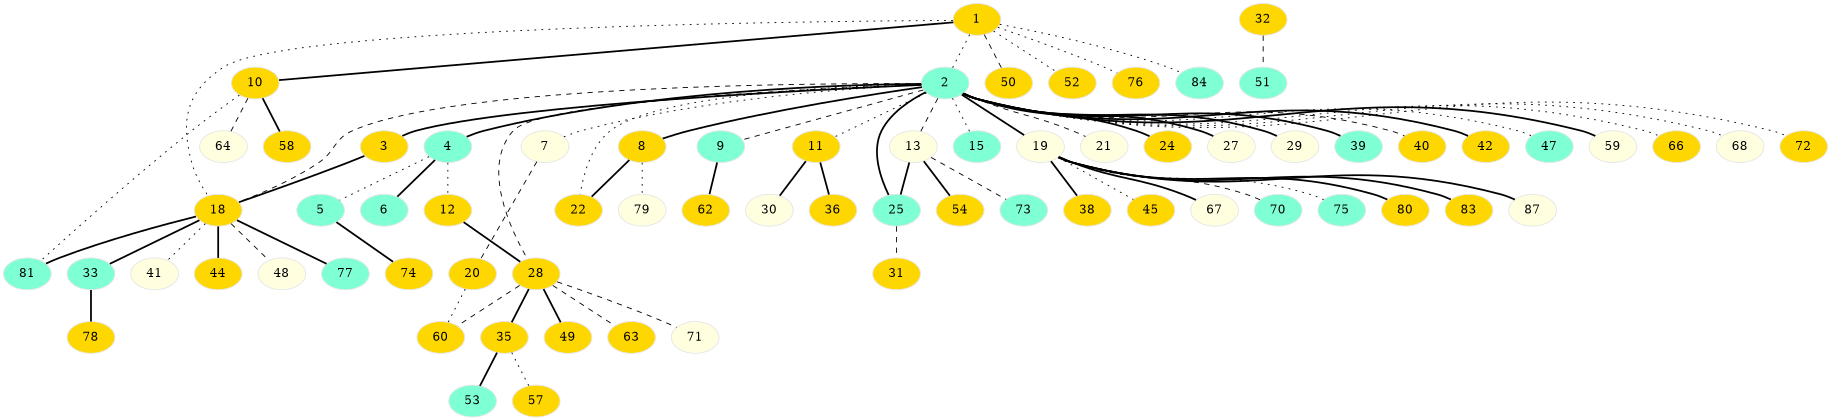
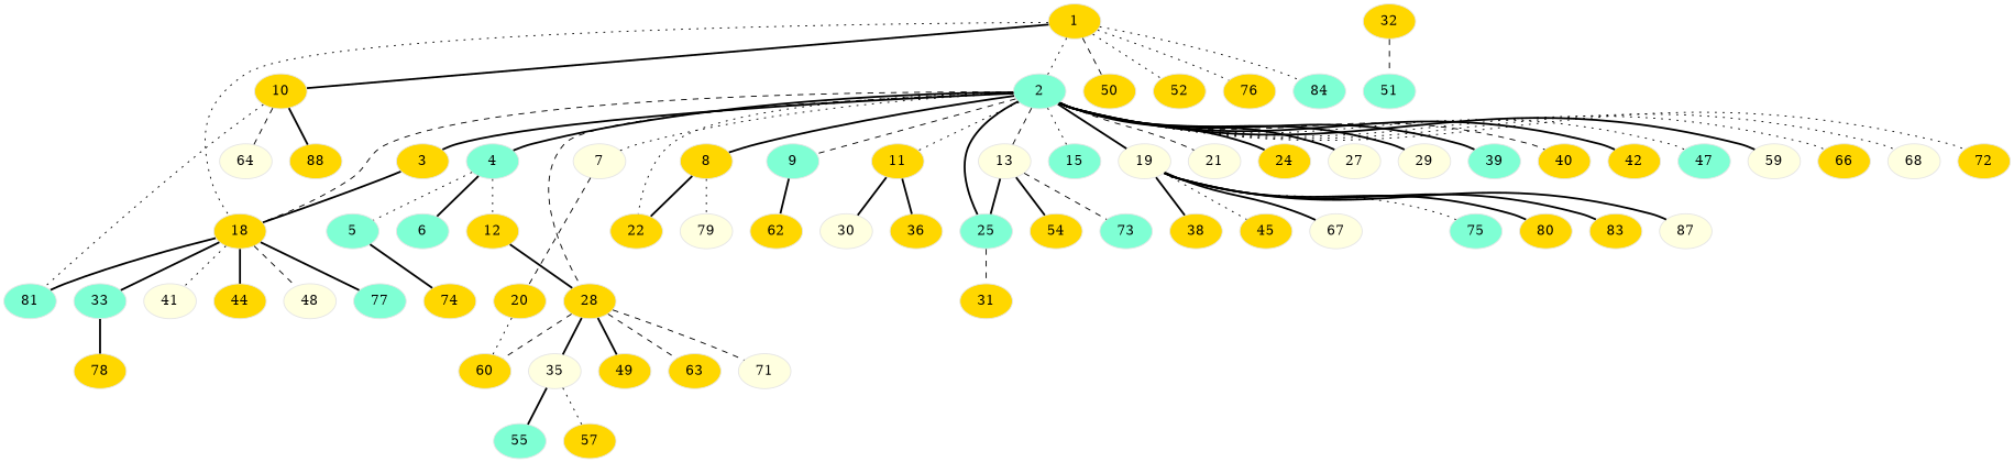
  graph {
    node [color=gray90 fillcolor=gold style=filled]
    edge [style=bold]
    1 [super="+14"]
    2 [fillcolor=aquamarine super="+23"]
    10 [super="+82"]
    18 [super="+61"]
    50
    52
    76
    84 [fillcolor=aquamarine]
    3
    4 [fillcolor=aquamarine super="+85"]
    7 [fillcolor=lightyellow]
    8 [super="+17"]
    9 [fillcolor=aquamarine super="+43"]
    11 [super="+16"]
    13 [fillcolor=lightyellow super="+86"]
    15 [fillcolor=aquamarine super="+53"]
    19 [fillcolor=lightyellow super="+26"]
    21 [fillcolor=lightyellow]
    22
    24
    25 [fillcolor=aquamarine super="+65"]
    27 [fillcolor=lightyellow]
    28 [super="+34"]
    29 [fillcolor=lightyellow]
    39 [fillcolor=aquamarine]
    40
    42
    47 [fillcolor=aquamarine]
    59 [fillcolor=lightyellow]
    66
    68 [fillcolor=lightyellow]
    72
    64 [fillcolor=lightyellow]
    81 [fillcolor=aquamarine]
-   88 [label=58]
+   88
    33 [fillcolor=aquamarine super="+56"]
    41 [fillcolor=lightyellow]
    44
    48 [fillcolor=lightyellow]
    77 [fillcolor=aquamarine]
    5 [fillcolor=aquamarine]
    6 [fillcolor=aquamarine]
    12 [super="+58"]
    20 [super="+46"]
    79 [fillcolor=lightyellow]
    62
    30 [fillcolor=lightyellow]
    36
    54
    73 [fillcolor=aquamarine]
    38
    45
    67 [fillcolor=lightyellow]
-   70 [fillcolor=aquamarine]
    75 [fillcolor=aquamarine]
    80
    83
    87 [fillcolor=lightyellow]
    31 [super="+89"]
    60
-   35 [super="+37"]
+   35 [fillcolor=lightyellow super="+37"]
    49
    63
    71 [fillcolor=lightyellow]
    32 [super="+69"]
    51 [fillcolor=aquamarine]
    74
    78
-   55 [fillcolor=aquamarine label=53]
+   55 [fillcolor=aquamarine]
    57
    1 -- 2 [style=dotted weight=2]
    1 -- 10
    1 -- 18 [style=dotted]
    1 -- 50 [style=dashed]
    1 -- 52 [style=dotted]
    1 -- 76 [style=dotted]
    1 -- 84 [style=dotted]
    2 -- 18 [style=dashed]
    2 -- 3
    2 -- 4
    2 -- 7 [style=dotted]
    2 -- 8
    2 -- 9 [style=dashed]
    2 -- 11 [style=dotted]
    2 -- 13 [style=dashed weight=2]
    2 -- 15 [style=dotted]
    2 -- 19
    2 -- 21 [style=dashed]
    2 -- 22 [style=dotted]
    2 -- 24
    2 -- 25
    2 -- 27
    2 -- 28 [style=dashed]
    2 -- 29
    2 -- 39
    2 -- 40 [style=dashed]
    2 -- 42
    2 -- 47 [style=dotted]
    2 -- 59
    2 -- 66 [style=dotted]
    2 -- 68 [style=dotted]
    2 -- 72 [style=dotted]
    10 -- 64 [style=dashed]
    10 -- 81 [style=dotted]
    10 -- 88
    18 -- 81
    18 -- 33
    18 -- 41 [style=dotted]
    18 -- 44
    18 -- 48 [style=dashed]
    18 -- 77
    3 -- 18
    4 -- 5 [style=dotted]
    4 -- 6
    4 -- 12 [style=dotted]
    7 -- 20 [style=dashed]
    8 -- 22
    8 -- 79 [style=dotted]
    9 -- 62
    11 -- 30
    11 -- 36
    13 -- 25
    13 -- 54
    13 -- 73 [style=dashed]
    19 -- 38
    19 -- 45 [style=dotted]
    19 -- 67
-   19 -- 70 [style=dashed]
    19 -- 75 [style=dotted]
    19 -- 80
    19 -- 83
    19 -- 87
    25 -- 31 [style=dashed]
    28 -- 60 [style=dashed]
    28 -- 35
    28 -- 49
    28 -- 63 [style=dashed]
    28 -- 71 [style=dashed]
    33 -- 78
    5 -- 74
    12 -- 28
    20 -- 60 [style=dotted]
    35 -- 55
    35 -- 57 [style=dotted]
    32 -- 51 [style=dashed]
  }
